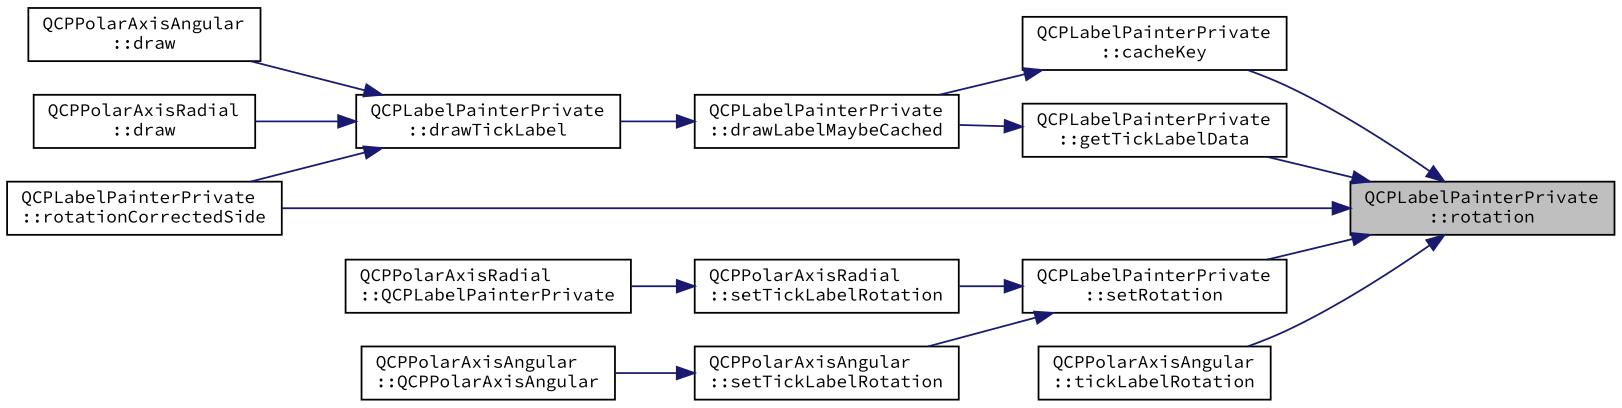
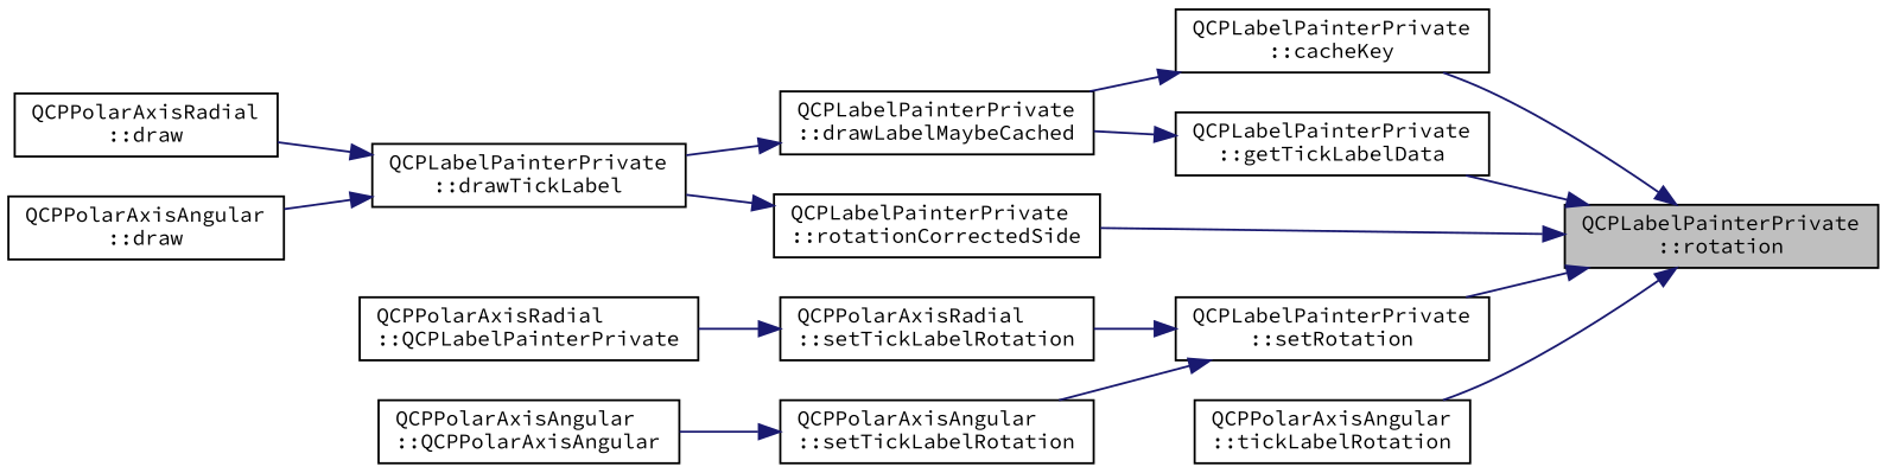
  digraph {
    fontname="Source Code Pro"
    rankdir=RL
    node [color=black fillcolor=white fontname="Source Code Pro" fontsize=10 shape=record style=filled]
    edge [color=midnightblue dir=back fontname="Source Code Pro" fontsize=10 labelfontname=Helvetica labelfontsize=10 style=solid]
    n1 [fillcolor=grey75 fontcolor=black height=0.2 label="QCPLabelPainterPrivate\l::rotation" width=0.4]
    n2 [height=0.2 label="QCPLabelPainterPrivate\l::cacheKey" width=0.4]
    n3 [height=0.2 label="QCPLabelPainterPrivate\l::getTickLabelData" width=0.4]
    n4 [height=0.2 label="QCPLabelPainterPrivate\l::rotationCorrectedSide" width=0.4]
    n5 [height=0.2 label="QCPLabelPainterPrivate\l::setRotation" width=0.4]
    n6 [height=0.2 label="QCPPolarAxisAngular\l::tickLabelRotation" width=0.4]
    n7 [height=0.2 label="QCPLabelPainterPrivate\l::drawLabelMaybeCached" width=0.4]
    n8 [height=0.2 label="QCPLabelPainterPrivate\l::drawTickLabel" width=0.4]
    n9 [height=0.2 label="QCPPolarAxisRadial\l::setTickLabelRotation" width=0.4]
    n10 [height=0.2 label="QCPPolarAxisAngular\l::setTickLabelRotation" width=0.4]
    n11 [height=0.2 label="QCPPolarAxisRadial\l::draw" width=0.4]
    n12 [height=0.2 label="QCPPolarAxisAngular\l::draw" width=0.4]
    n13 [height=0.2 label="QCPPolarAxisRadial\l::QCPLabelPainterPrivate" width=0.4]
    n14 [height=0.2 label="QCPPolarAxisAngular\l::QCPPolarAxisAngular" width=0.4]
    n1 -> n2
    n1 -> n3
    n1 -> n4
    n1 -> n5
    n1 -> n6
    n2 -> n7
    n3 -> n7
-   n8 -> n4
+   n4 -> n8
    n5 -> n9
    n5 -> n10
    n7 -> n8
    n8 -> n11
    n8 -> n12
    n9 -> n13
    n10 -> n14
  }
